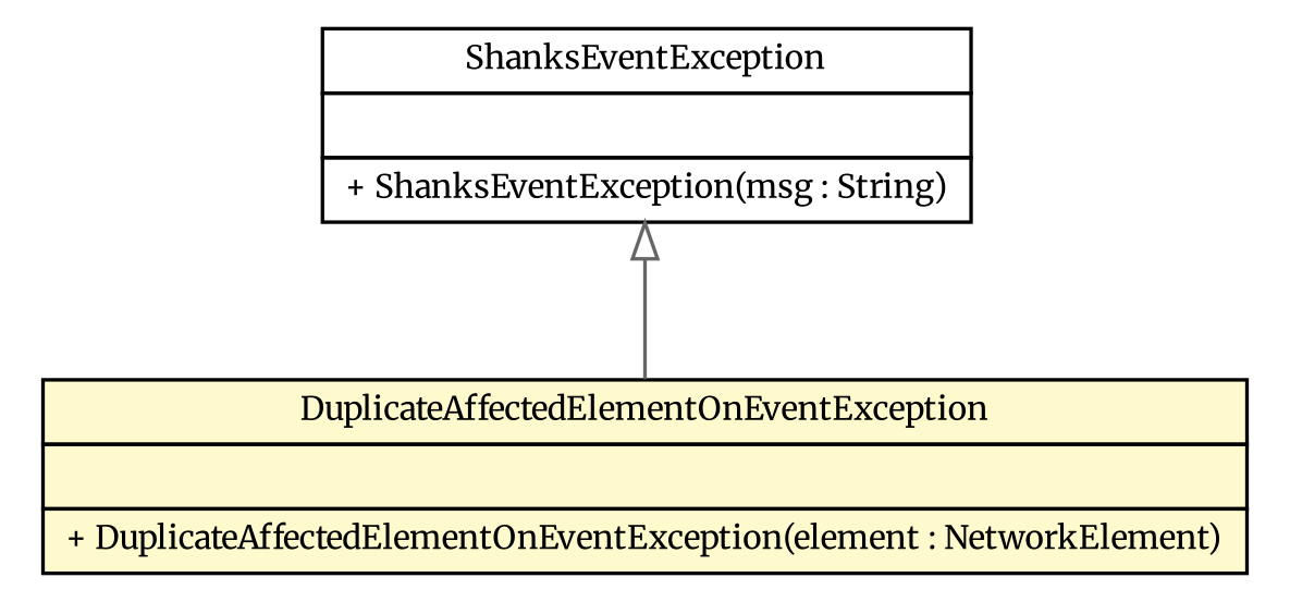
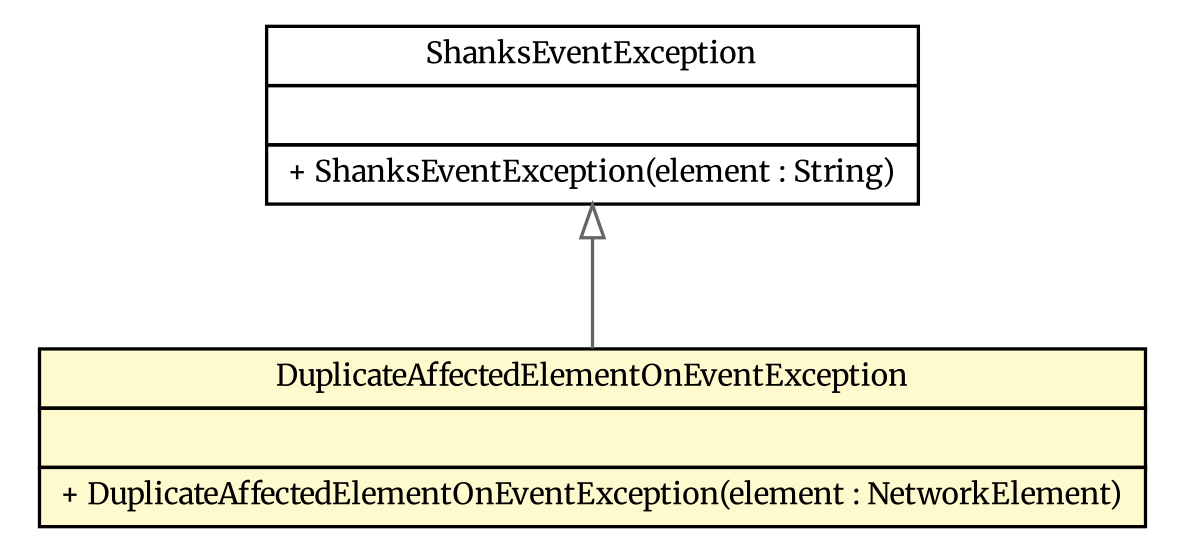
  digraph {
    nodesep=0.25
    ranksep=0.5
    fontname=Merriweather
    node [fontcolor=black fontname=Merriweather fontsize=9.0 shape=plaintext]
-   n1 [label=<<table title="es.upm.dit.gsi.shanks.model.event.exception.ShanksEventException" border="0" cellborder="1" cellspacing="0" cellpadding="2" port="p" href="./ShanksEventException.html"> 		<tr><td><table border="0" cellspacing="0" cellpadding="1"> <tr><td align="center" balign="center"> ShanksEventException </td></tr> 		</table></td></tr> 		<tr><td><table border="0" cellspacing="0" cellpadding="1"> <tr><td align="left" balign="left">  </td></tr> 		</table></td></tr> 		<tr><td><table border="0" cellspacing="0" cellpadding="1"> <tr><td align="left" balign="left"> + ShanksEventException(msg : String) </td></tr> 		</table></td></tr> 		</table>>]
+   n1 [label=<<table title="es.upm.dit.gsi.shanks.model.event.exception.ShanksEventException" border="0" cellborder="1" cellspacing="0" cellpadding="2" port="p" href="./ShanksEventException.html"> 		<tr><td><table border="0" cellspacing="0" cellpadding="1"> <tr><td align="center" balign="center"> ShanksEventException </td></tr> 		</table></td></tr> 		<tr><td><table border="0" cellspacing="0" cellpadding="1"> <tr><td align="left" balign="left">  </td></tr> 		</table></td></tr> 		<tr><td><table border="0" cellspacing="0" cellpadding="1"> <tr><td align="left" balign="left"> + ShanksEventException(element : String) </td></tr> 		</table></td></tr> 		</table>>]
    n2 [label=<<table title="es.upm.dit.gsi.shanks.model.event.exception.DuplicateAffectedElementOnEventException" border="0" cellborder="1" cellspacing="0" cellpadding="2" port="p" bgcolor="lemonChiffon" href="./DuplicateAffectedElementOnEventException.html"> 		<tr><td><table border="0" cellspacing="0" cellpadding="1"> <tr><td align="center" balign="center"> DuplicateAffectedElementOnEventException </td></tr> 		</table></td></tr> 		<tr><td><table border="0" cellspacing="0" cellpadding="1"> <tr><td align="left" balign="left">  </td></tr> 		</table></td></tr> 		<tr><td><table border="0" cellspacing="0" cellpadding="1"> <tr><td align="left" balign="left"> + DuplicateAffectedElementOnEventException(element : NetworkElement) </td></tr> 		</table></td></tr> 		</table>>]
    n1 -> n2 [arrowtail=empty dir=back fontname=Merriweather fontsize=10 headport=p labelfontname=arial labelfontsize=10 tailport=p color=gray40]
  }
